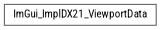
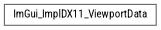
  digraph {
    rankdir=LR
    fontname="Roboto Condensed"
-   n1 [color=grey40 fillcolor=white fontname="Roboto Condensed" fontsize=10 height=0.2 label=ImGui_ImplDX21_ViewportData shape=box style=filled width=0.4]
+   n1 [color=grey40 fillcolor=white fontname="Roboto Condensed" fontsize=10 height=0.2 label=ImGui_ImplDX11_ViewportData shape=box style=filled width=0.4]
  }
